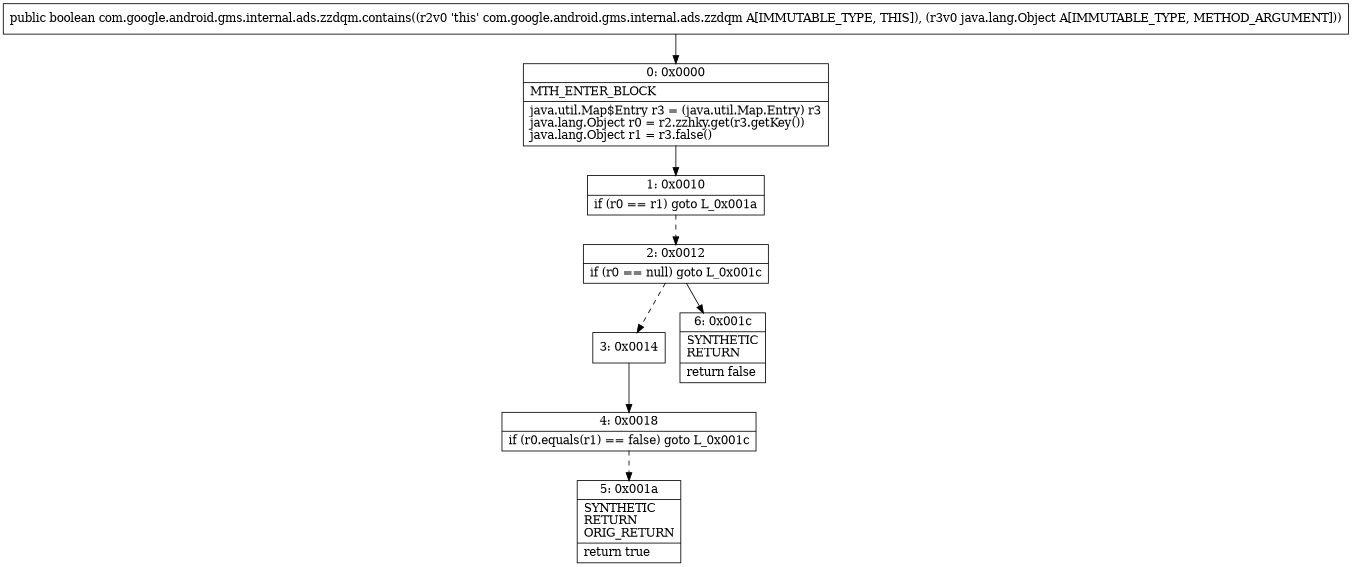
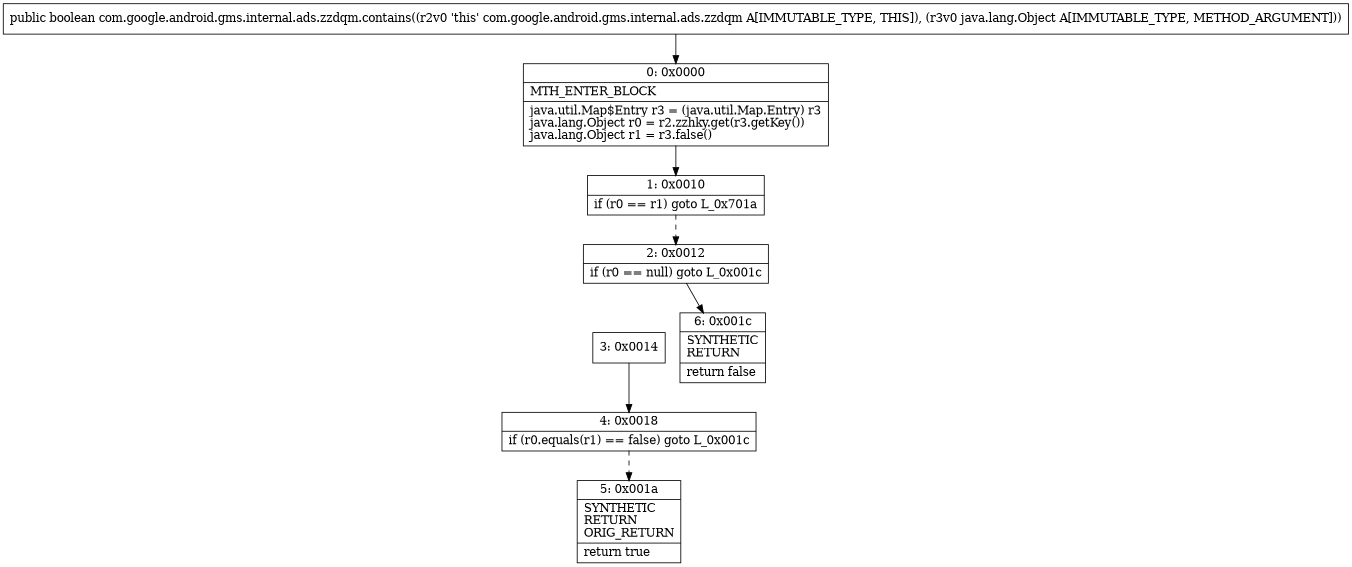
  digraph {
    node [shape=record]
    n1 [label="{0\:\ 0x0000|MTH_ENTER_BLOCK\l|java.util.Map$Entry r3 = (java.util.Map.Entry) r3\ljava.lang.Object r0 = r2.zzhky.get(r3.getKey())\ljava.lang.Object r1 = r3.false()\l}"]
-   n2 [label="{1\:\ 0x0010|if (r0 == r1) goto L_0x001a\l}"]
+   n2 [label="{1\:\ 0x0010|if (r0 == r1) goto L_0x701a\l}"]
    n3 [label="{2\:\ 0x0012|if (r0 == null) goto L_0x001c\l}"]
    n4 [label="{3\:\ 0x0014}"]
    n5 [label="{6\:\ 0x001c|SYNTHETIC\lRETURN\l|return false\l}"]
    n6 [label="{5\:\ 0x001a|SYNTHETIC\lRETURN\lORIG_RETURN\l|return true\l}"]
    n7 [label="{4\:\ 0x0018|if (r0.equals(r1) == false) goto L_0x001c\l}"]
    n8 [label="{public boolean com.google.android.gms.internal.ads.zzdqm.contains((r2v0 'this' com.google.android.gms.internal.ads.zzdqm A[IMMUTABLE_TYPE, THIS]), (r3v0 java.lang.Object A[IMMUTABLE_TYPE, METHOD_ARGUMENT])) }"]
    n1 -> n2
    n2 -> n3 [style=dashed]
-   n3 -> n4 [style=dashed]
    n3 -> n5
    n4 -> n7
    n7 -> n6 [style=dashed]
    n8 -> n1
  }
